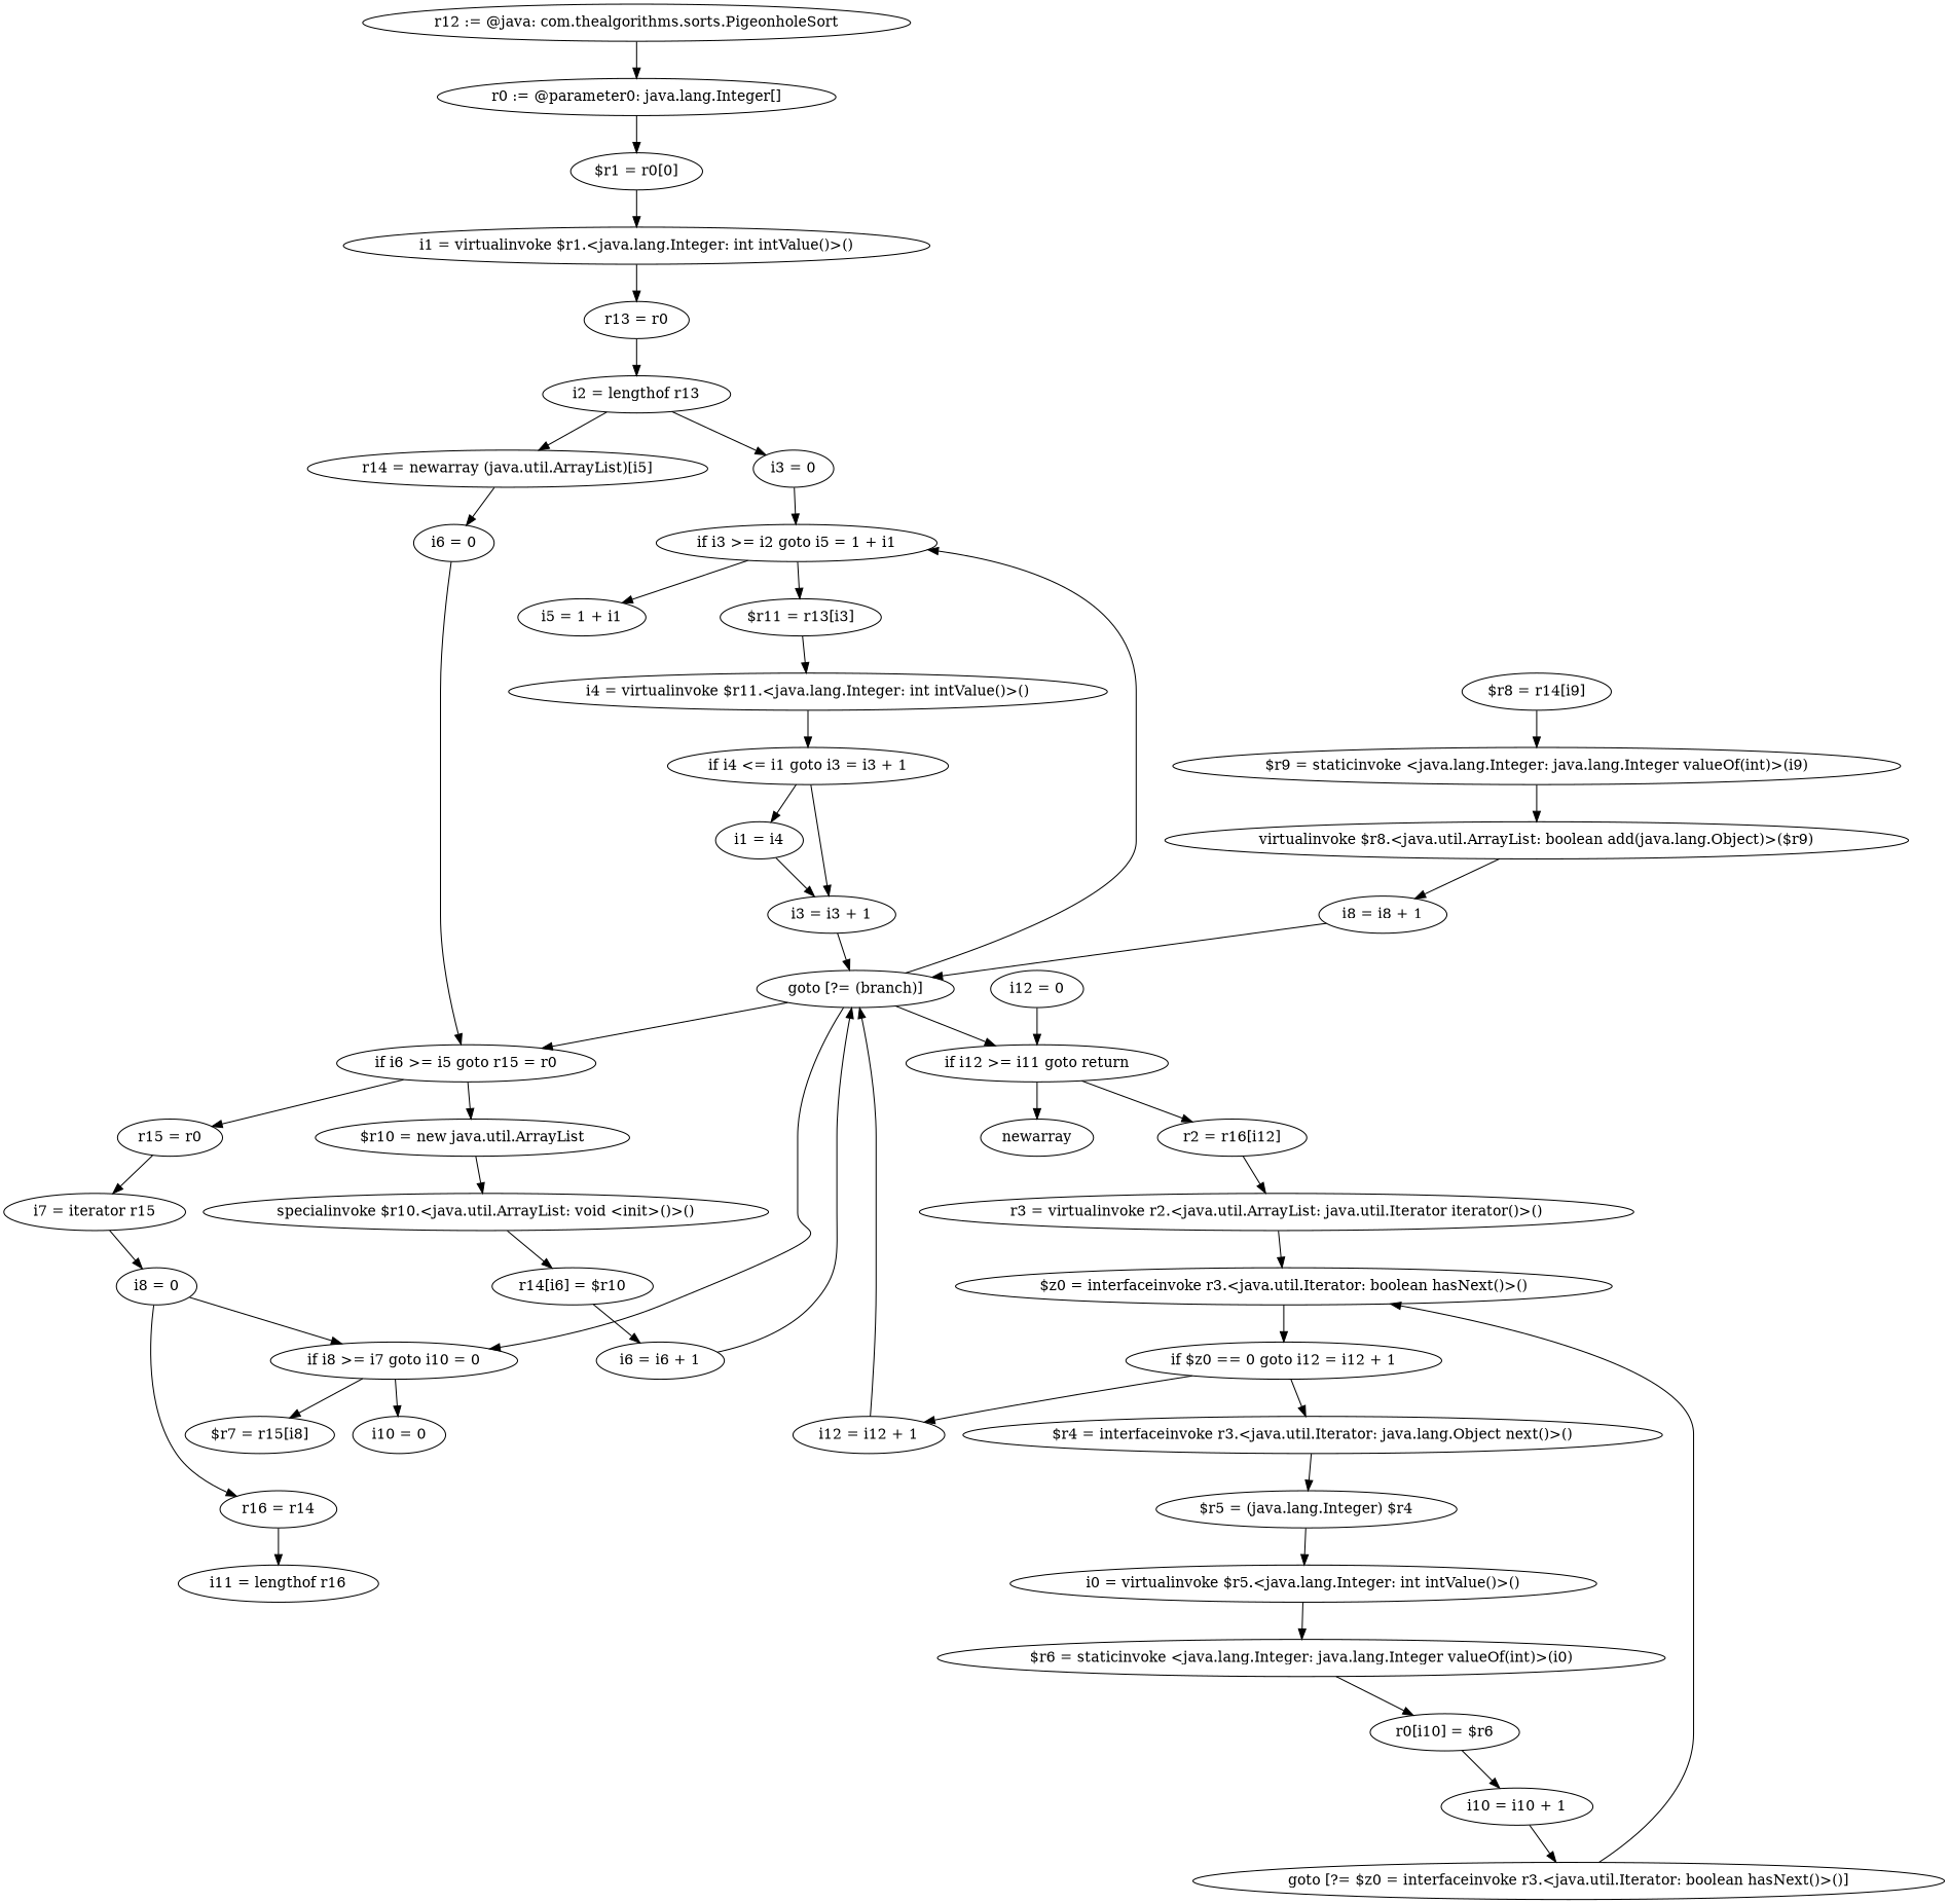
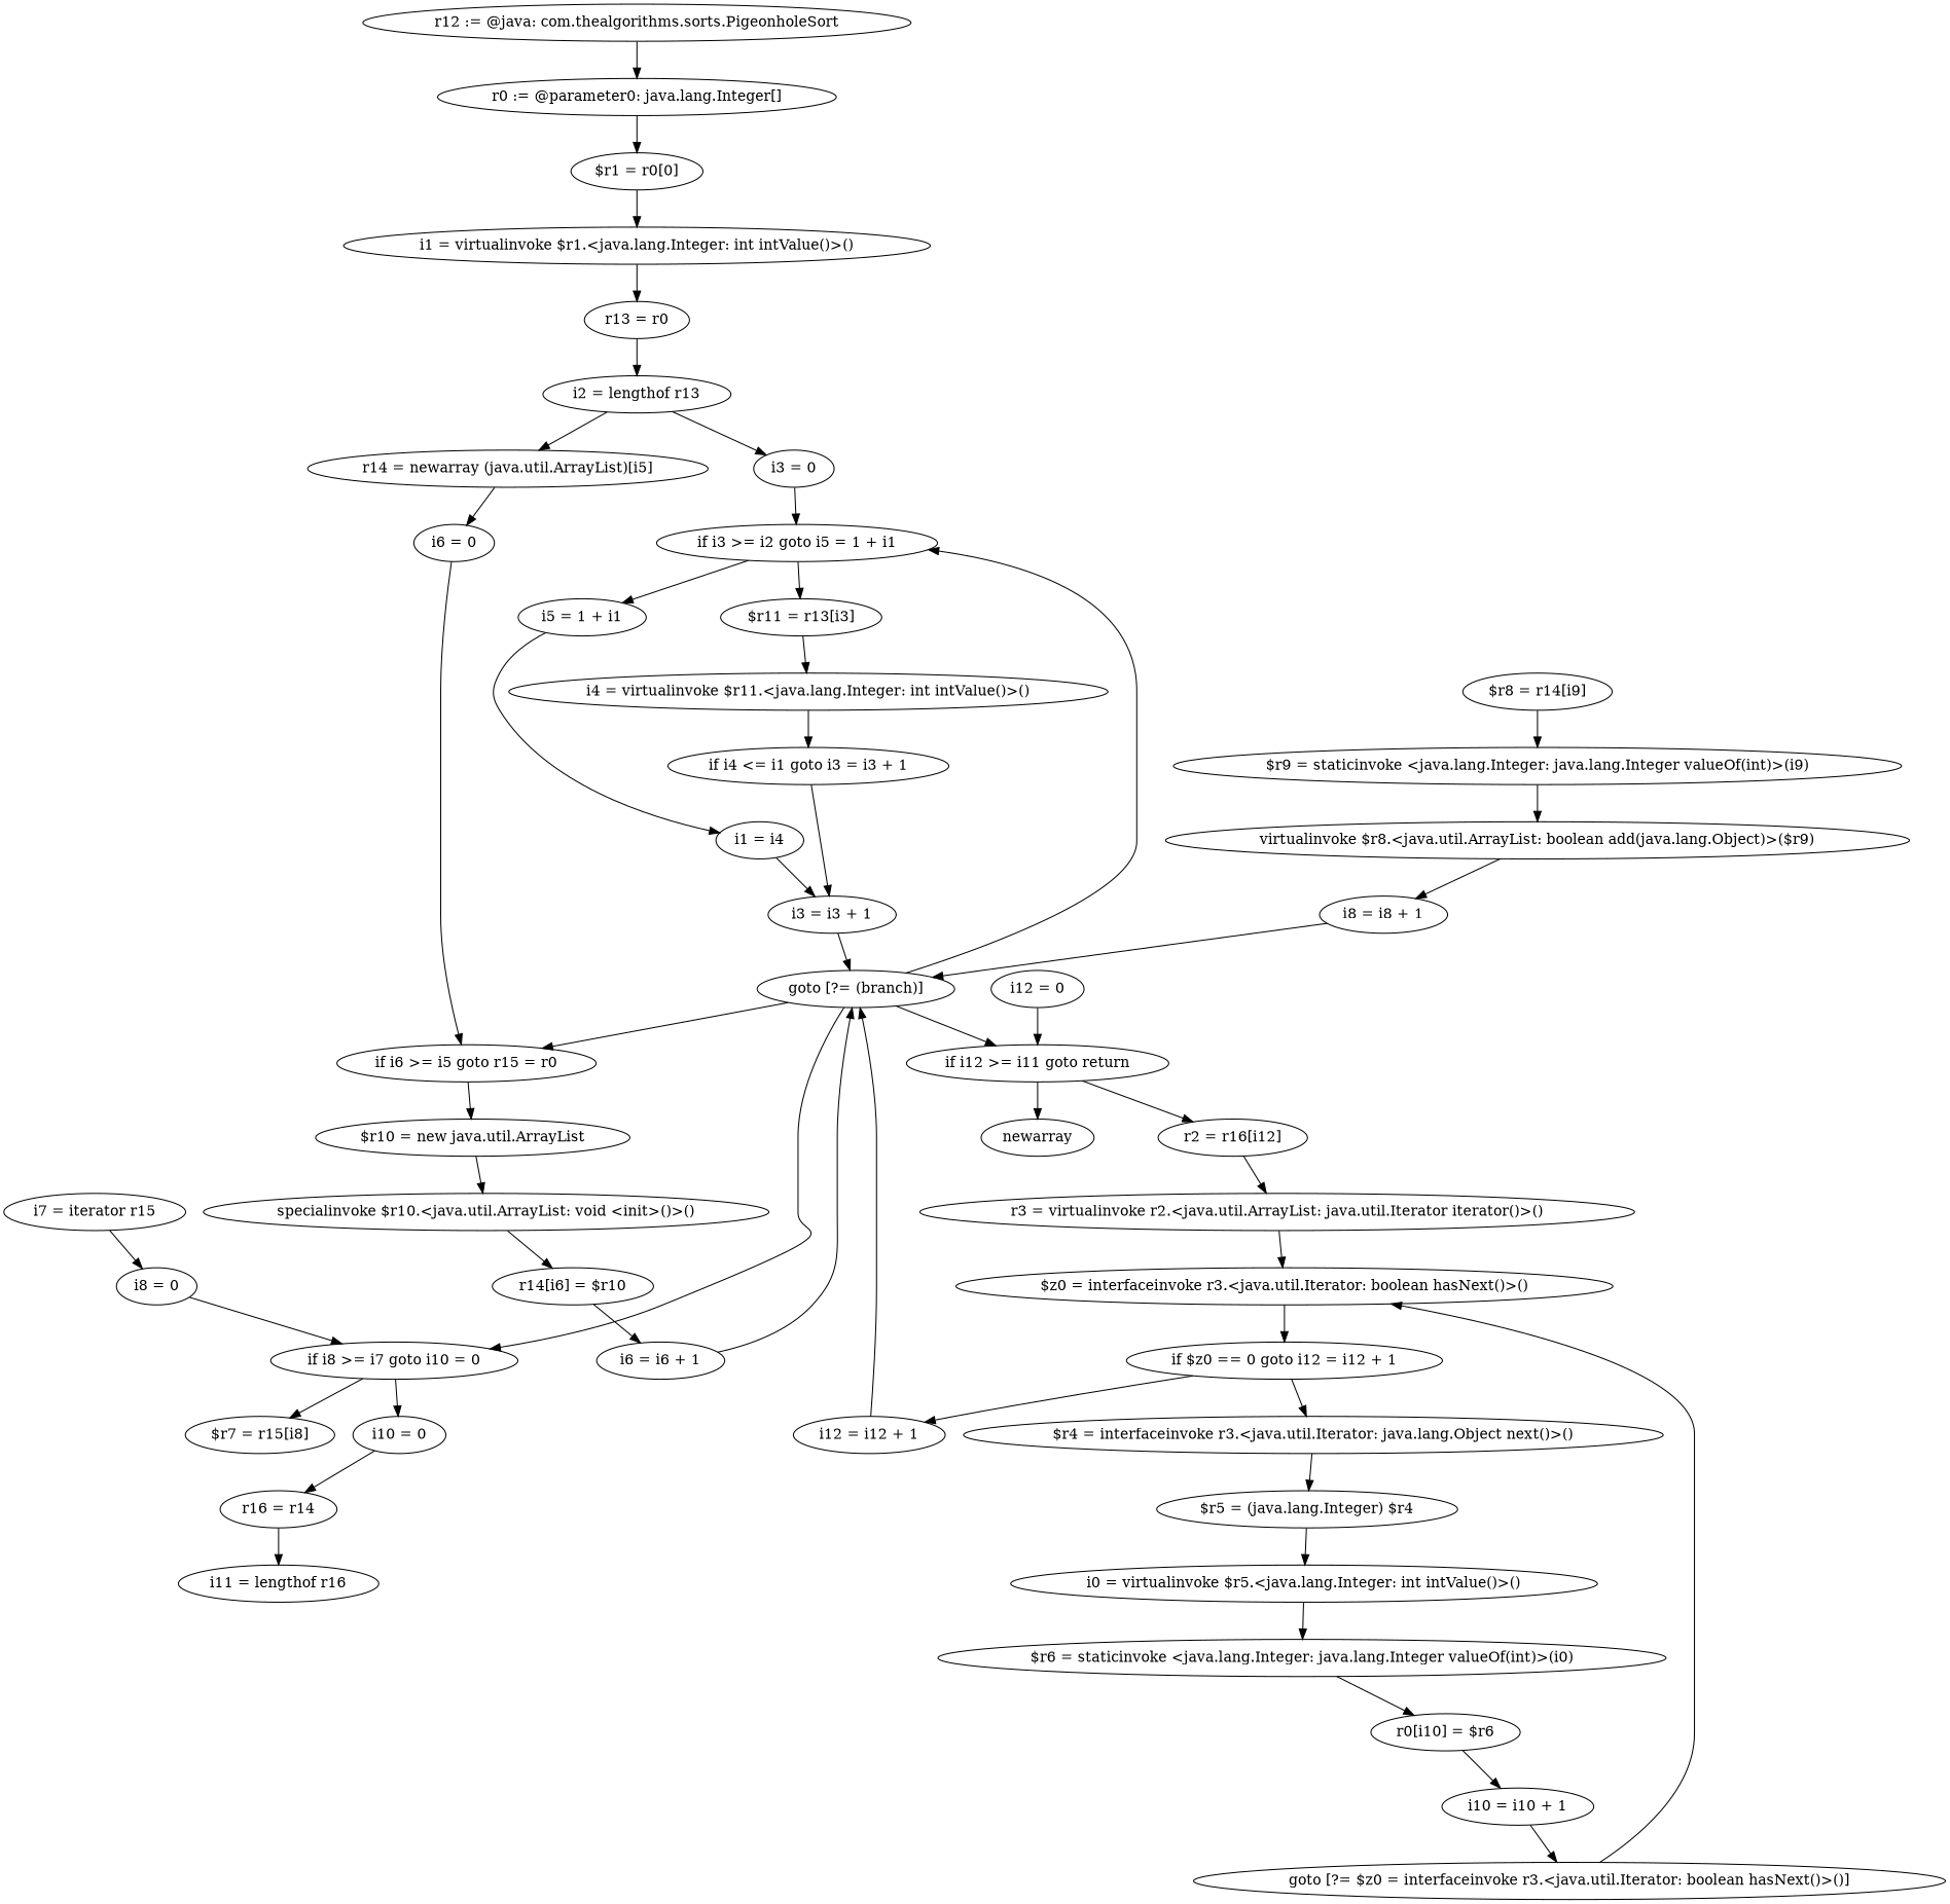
  digraph {
    n1 [label="r12 := @java: com.thealgorithms.sorts.PigeonholeSort"]
    "r0 := @parameter0: java.lang.Integer[]"
    "$r1 = r0[0]"
    "i1 = virtualinvoke $r1.<java.lang.Integer: int intValue()>()"
    "r13 = r0"
    "i2 = lengthof r13"
    "i3 = 0"
    "r14 = newarray (java.util.ArrayList)[i5]"
    "if i3 >= i2 goto i5 = 1 + i1"
    "$r11 = r13[i3]"
    "i5 = 1 + i1"
    "i4 = virtualinvoke $r11.<java.lang.Integer: int intValue()>()"
    "if i4 <= i1 goto i3 = i3 + 1"
    "i1 = i4"
    "i3 = i3 + 1"
    "goto [?= (branch)]"
    "if i6 >= i5 goto r15 = r0"
    "if i8 >= i7 goto i10 = 0"
    "if i12 >= i11 goto return"
    "$r10 = new java.util.ArrayList"
-   "r15 = r0"
    "$r7 = r15[i8]"
    "i10 = 0"
    "r2 = r16[i12]"
    n25 [label=newarray]
    "i6 = 0"
    "specialinvoke $r10.<java.util.ArrayList: void <init>()>()"
    n28 [label="i7 = iterator r15"]
    "r14[i6] = $r10"
    "i6 = i6 + 1"
    "i8 = 0"
    "r16 = r14"
    "$r8 = r14[i9]"
    "$r9 = staticinvoke <java.lang.Integer: java.lang.Integer valueOf(int)>(i9)"
    "virtualinvoke $r8.<java.util.ArrayList: boolean add(java.lang.Object)>($r9)"
    "i8 = i8 + 1"
    "i11 = lengthof r16"
    "i12 = 0"
    "r3 = virtualinvoke r2.<java.util.ArrayList: java.util.Iterator iterator()>()"
    "$z0 = interfaceinvoke r3.<java.util.Iterator: boolean hasNext()>()"
    "if $z0 == 0 goto i12 = i12 + 1"
    "$r4 = interfaceinvoke r3.<java.util.Iterator: java.lang.Object next()>()"
    "i12 = i12 + 1"
    "$r5 = (java.lang.Integer) $r4"
    "i0 = virtualinvoke $r5.<java.lang.Integer: int intValue()>()"
    "$r6 = staticinvoke <java.lang.Integer: java.lang.Integer valueOf(int)>(i0)"
    "r0[i10] = $r6"
    "i10 = i10 + 1"
    "goto [?= $z0 = interfaceinvoke r3.<java.util.Iterator: boolean hasNext()>()]"
    n1 -> "r0 := @parameter0: java.lang.Integer[]"
    "r0 := @parameter0: java.lang.Integer[]" -> "$r1 = r0[0]"
    "$r1 = r0[0]" -> "i1 = virtualinvoke $r1.<java.lang.Integer: int intValue()>()"
    "i1 = virtualinvoke $r1.<java.lang.Integer: int intValue()>()" -> "r13 = r0"
    "r13 = r0" -> "i2 = lengthof r13"
    "i2 = lengthof r13" -> "i3 = 0"
    "i2 = lengthof r13" -> "r14 = newarray (java.util.ArrayList)[i5]"
    "i3 = 0" -> "if i3 >= i2 goto i5 = 1 + i1"
    "r14 = newarray (java.util.ArrayList)[i5]" -> "i6 = 0"
    "if i3 >= i2 goto i5 = 1 + i1" -> "$r11 = r13[i3]"
    "if i3 >= i2 goto i5 = 1 + i1" -> "i5 = 1 + i1"
    "$r11 = r13[i3]" -> "i4 = virtualinvoke $r11.<java.lang.Integer: int intValue()>()"
    "i4 = virtualinvoke $r11.<java.lang.Integer: int intValue()>()" -> "if i4 <= i1 goto i3 = i3 + 1"
-   "if i4 <= i1 goto i3 = i3 + 1" -> "i1 = i4"
+   "i5 = 1 + i1" -> "i1 = i4"
    "if i4 <= i1 goto i3 = i3 + 1" -> "i3 = i3 + 1"
    "i1 = i4" -> "i3 = i3 + 1"
    "i3 = i3 + 1" -> "goto [?= (branch)]"
    "goto [?= (branch)]" -> "if i3 >= i2 goto i5 = 1 + i1"
    "goto [?= (branch)]" -> "if i6 >= i5 goto r15 = r0"
    "goto [?= (branch)]" -> "if i8 >= i7 goto i10 = 0"
    "goto [?= (branch)]" -> "if i12 >= i11 goto return"
    "if i6 >= i5 goto r15 = r0" -> "$r10 = new java.util.ArrayList"
-   "if i6 >= i5 goto r15 = r0" -> "r15 = r0"
    "if i8 >= i7 goto i10 = 0" -> "$r7 = r15[i8]"
    "if i8 >= i7 goto i10 = 0" -> "i10 = 0"
    "if i12 >= i11 goto return" -> "r2 = r16[i12]"
    "if i12 >= i11 goto return" -> n25
    "$r10 = new java.util.ArrayList" -> "specialinvoke $r10.<java.util.ArrayList: void <init>()>()"
-   "r15 = r0" -> n28
-   "i8 = 0" -> "r16 = r14"
+   "i10 = 0" -> "r16 = r14"
    "r2 = r16[i12]" -> "r3 = virtualinvoke r2.<java.util.ArrayList: java.util.Iterator iterator()>()"
    "i6 = 0" -> "if i6 >= i5 goto r15 = r0"
    "specialinvoke $r10.<java.util.ArrayList: void <init>()>()" -> "r14[i6] = $r10"
    n28 -> "i8 = 0"
    "r14[i6] = $r10" -> "i6 = i6 + 1"
    "i6 = i6 + 1" -> "goto [?= (branch)]"
    "i8 = 0" -> "if i8 >= i7 goto i10 = 0"
    "r16 = r14" -> "i11 = lengthof r16"
    "$r8 = r14[i9]" -> "$r9 = staticinvoke <java.lang.Integer: java.lang.Integer valueOf(int)>(i9)"
    "$r9 = staticinvoke <java.lang.Integer: java.lang.Integer valueOf(int)>(i9)" -> "virtualinvoke $r8.<java.util.ArrayList: boolean add(java.lang.Object)>($r9)"
    "virtualinvoke $r8.<java.util.ArrayList: boolean add(java.lang.Object)>($r9)" -> "i8 = i8 + 1"
    "i8 = i8 + 1" -> "goto [?= (branch)]"
    "i12 = 0" -> "if i12 >= i11 goto return"
    "r3 = virtualinvoke r2.<java.util.ArrayList: java.util.Iterator iterator()>()" -> "$z0 = interfaceinvoke r3.<java.util.Iterator: boolean hasNext()>()"
    "$z0 = interfaceinvoke r3.<java.util.Iterator: boolean hasNext()>()" -> "if $z0 == 0 goto i12 = i12 + 1"
    "if $z0 == 0 goto i12 = i12 + 1" -> "$r4 = interfaceinvoke r3.<java.util.Iterator: java.lang.Object next()>()"
    "if $z0 == 0 goto i12 = i12 + 1" -> "i12 = i12 + 1"
    "$r4 = interfaceinvoke r3.<java.util.Iterator: java.lang.Object next()>()" -> "$r5 = (java.lang.Integer) $r4"
    "i12 = i12 + 1" -> "goto [?= (branch)]"
    "$r5 = (java.lang.Integer) $r4" -> "i0 = virtualinvoke $r5.<java.lang.Integer: int intValue()>()"
    "i0 = virtualinvoke $r5.<java.lang.Integer: int intValue()>()" -> "$r6 = staticinvoke <java.lang.Integer: java.lang.Integer valueOf(int)>(i0)"
    "$r6 = staticinvoke <java.lang.Integer: java.lang.Integer valueOf(int)>(i0)" -> "r0[i10] = $r6"
    "r0[i10] = $r6" -> "i10 = i10 + 1"
    "i10 = i10 + 1" -> "goto [?= $z0 = interfaceinvoke r3.<java.util.Iterator: boolean hasNext()>()]"
    "goto [?= $z0 = interfaceinvoke r3.<java.util.Iterator: boolean hasNext()>()]" -> "$z0 = interfaceinvoke r3.<java.util.Iterator: boolean hasNext()>()"
  }
